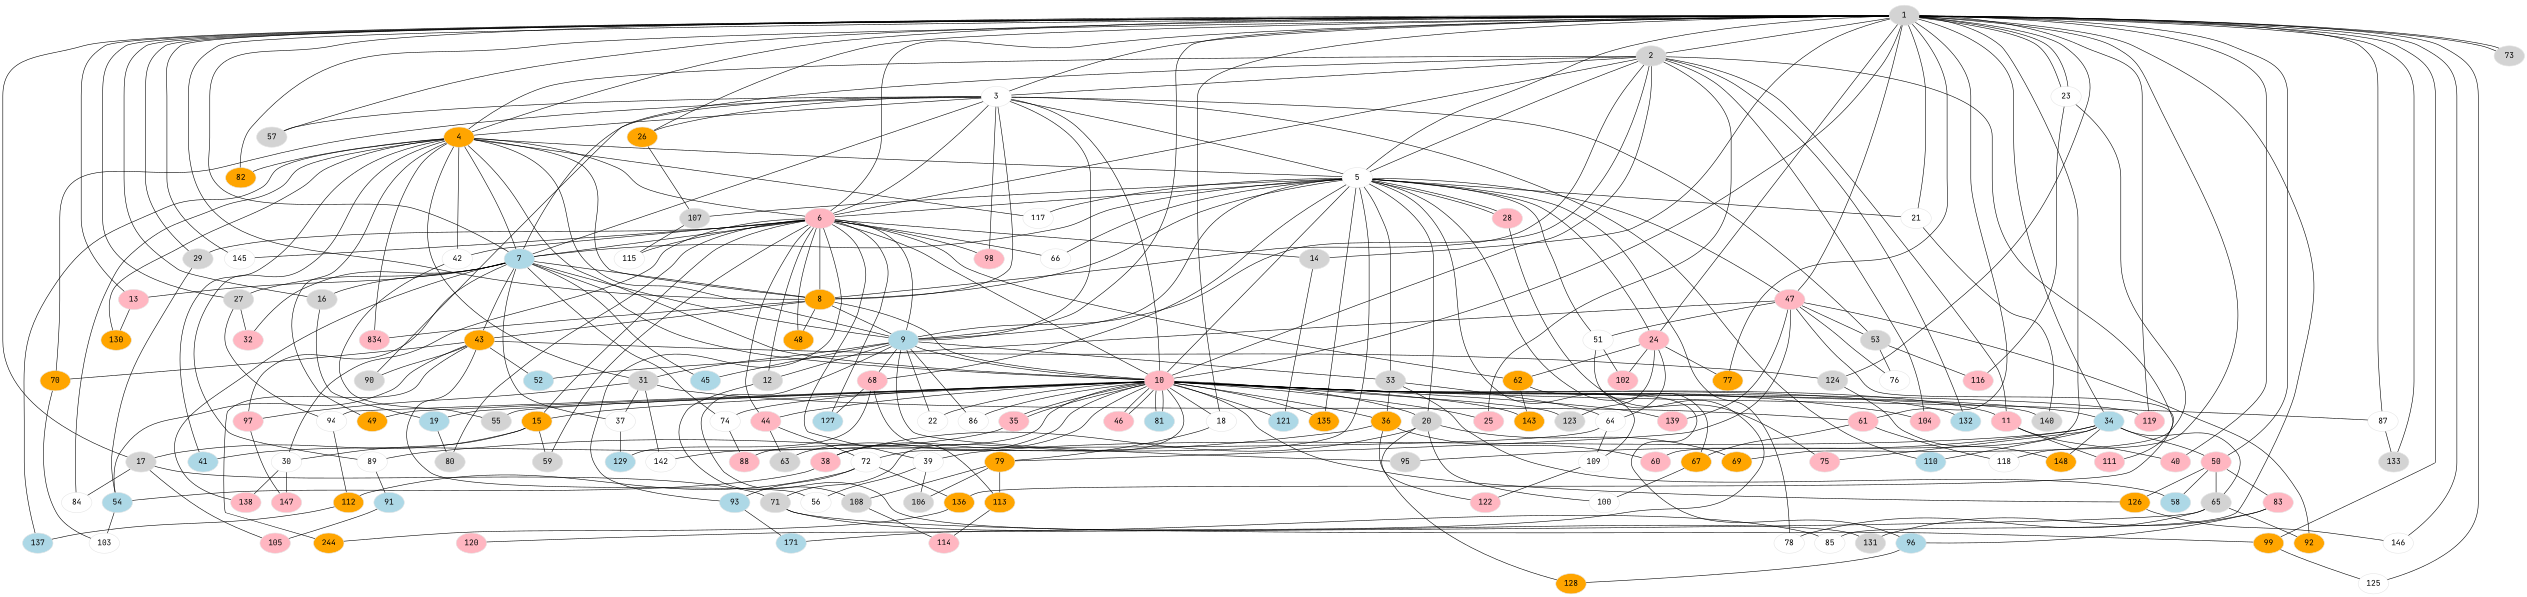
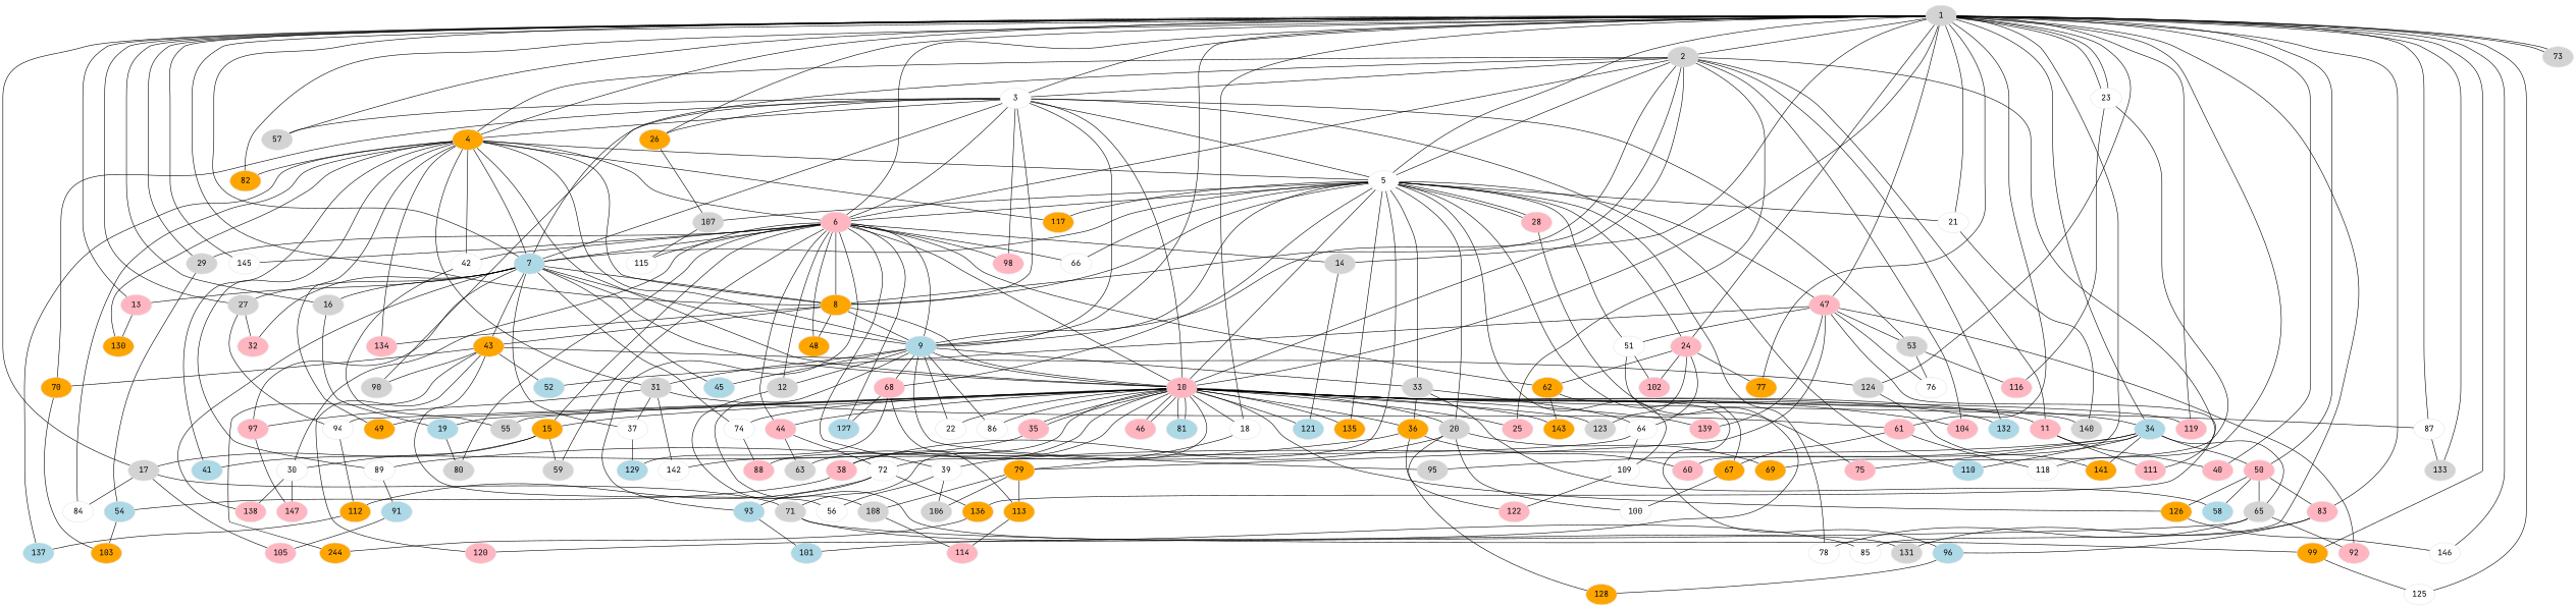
  graph {
    fontname="JetBrains Mono"
    node [color=gray90 fillcolor=lightpink fontname="JetBrains Mono" style=filled]
    edge [fontname="JetBrains Mono"]
    1 [fillcolor=lightgrey]
    2 [fillcolor=lightgrey]
    3 [fillcolor=white]
    4 [fillcolor=orange]
    5 [fillcolor=white]
    6
    7 [fillcolor=lightblue]
    8 [fillcolor=orange]
    9 [fillcolor=lightblue]
    10
    13
    14 [fillcolor=lightgrey]
    16 [fillcolor=lightgrey]
    17 [fillcolor=lightgrey]
    18 [fillcolor=white]
    21 [fillcolor=white]
    23 [fillcolor=white]
    24
    26 [fillcolor=orange]
    27 [fillcolor=lightgrey]
    29 [fillcolor=lightgrey]
    34 [fillcolor=lightblue]
    40
    47
    50
    57 [fillcolor=lightgrey]
    60
    61
    73 [fillcolor=lightgrey]
    77 [fillcolor=orange]
    82 [fillcolor=orange]
    83
    85 [fillcolor=white]
    87 [fillcolor=white]
    99 [fillcolor=orange]
    118 [fillcolor=white]
    119
    124 [fillcolor=lightgrey]
    125 [fillcolor=white]
    133 [fillcolor=lightgrey]
    145 [fillcolor=white]
    146 [fillcolor=white]
    11
    25
    104
    111
    132 [fillcolor=lightblue]
    53 [fillcolor=lightgrey]
    70 [fillcolor=orange]
    90 [fillcolor=lightgrey]
    98
    110 [fillcolor=lightblue]
    31 [fillcolor=lightgrey]
    41 [fillcolor=lightblue]
    42 [fillcolor=white]
    49 [fillcolor=orange]
    84 [fillcolor=white]
    89 [fillcolor=white]
-   117 [fillcolor=white]
+   117 [fillcolor=orange]
    130 [fillcolor=orange]
-   134 [label=834]
+   134
    137 [fillcolor=lightblue]
    20 [fillcolor=lightgrey]
    28
    33 [fillcolor=lightgrey]
    51 [fillcolor=white]
    66 [fillcolor=white]
    67 [fillcolor=orange]
    68
    72 [fillcolor=white]
    78 [fillcolor=white]
    107 [fillcolor=lightgrey]
    109 [fillcolor=white]
    135 [fillcolor=orange]
    12 [fillcolor=lightgrey]
    15 [fillcolor=orange]
    30 [fillcolor=white]
    39 [fillcolor=white]
    44
    48 [fillcolor=orange]
    59 [fillcolor=lightgrey]
    62 [fillcolor=orange]
    80 [fillcolor=lightgrey]
    93 [fillcolor=lightblue]
    115 [fillcolor=white]
    127 [fillcolor=lightblue]
    32
    37 [fillcolor=white]
    43 [fillcolor=orange]
    45 [fillcolor=lightblue]
    74 [fillcolor=white]
    97
    138
    22 [fillcolor=white]
    86 [fillcolor=white]
    95 [fillcolor=lightgrey]
    131 [fillcolor=lightgrey]
    19 [fillcolor=lightblue]
    35
    36 [fillcolor=orange]
    38
    46
    55 [fillcolor=lightgrey]
    63 [fillcolor=lightgrey]
    71 [fillcolor=lightgrey]
    81 [fillcolor=lightblue]
    88
    94 [fillcolor=white]
    121 [fillcolor=lightblue]
    123 [fillcolor=lightgrey]
    126 [fillcolor=orange]
    139
    140 [fillcolor=lightgrey]
    143 [fillcolor=orange]
    105
    79 [fillcolor=orange]
    69 [fillcolor=orange]
    116
    64 [fillcolor=white]
    102
    54 [fillcolor=lightblue]
    75
    65 [fillcolor=lightgrey]
-   141 [fillcolor=orange label=148]
+   141 [fillcolor=orange]
    52 [fillcolor=lightblue]
    76 [fillcolor=white]
-   92 [fillcolor=orange]
+   92
    136 [fillcolor=orange]
    58 [fillcolor=lightblue]
    96 [fillcolor=lightblue]
-   103 [fillcolor=white]
+   103 [fillcolor=orange]
    142 [fillcolor=white]
    91 [fillcolor=lightblue]
    100 [fillcolor=white]
    128 [fillcolor=orange]
-   101 [fillcolor=lightblue label=171]
+   101 [fillcolor=lightblue]
    129 [fillcolor=lightblue]
    113 [fillcolor=orange]
    112 [fillcolor=orange]
    122
    108 [fillcolor=lightgrey]
    147
    56 [fillcolor=white]
    106 [fillcolor=lightgrey]
    120
    n146 [fillcolor=orange label=244]
    114
    1 -- 2
    1 -- 3
    1 -- 4
    1 -- 5
    1 -- 6
    1 -- 7
    1 -- 8
    1 -- 9
    1 -- 10
    1 -- 13
    1 -- 14
    1 -- 16
    1 -- 17
    1 -- 18
    1 -- 21
    1 -- 23
    1 -- 23
    1 -- 24
    1 -- 26
    1 -- 27
    1 -- 29
    1 -- 34
    1 -- 40
    1 -- 47
    1 -- 50
    1 -- 57
    1 -- 60
    1 -- 61
    1 -- 73
    1 -- 73
    1 -- 77
    1 -- 82
+   1 -- 83
    1 -- 85
    1 -- 87
    1 -- 99
    1 -- 118
    1 -- 119
    1 -- 124
    1 -- 125
    1 -- 133
    1 -- 145
    1 -- 146
    2 -- 3
    2 -- 4
    2 -- 5
    2 -- 6
    2 -- 7
    2 -- 8
    2 -- 9
    2 -- 10
    2 -- 11
    2 -- 25
    2 -- 104
    2 -- 111
    2 -- 132
    3 -- 4
    3 -- 5
    3 -- 6
    3 -- 7
    3 -- 8
    3 -- 9
    3 -- 10
    3 -- 26
    3 -- 57
    3 -- 53
    3 -- 70
    3 -- 90
    3 -- 98
    3 -- 110
    4 -- 5
    4 -- 6
    4 -- 7
    4 -- 8
    4 -- 9
    4 -- 10
    4 -- 82
    4 -- 31
    4 -- 41
    4 -- 42
    4 -- 49
    4 -- 84
    4 -- 89
    4 -- 117
    4 -- 130
    4 -- 134
    4 -- 137
    5 -- 6
    5 -- 7
    5 -- 8
    5 -- 9
    5 -- 10
    5 -- 21
    5 -- 24
    5 -- 47
    5 -- 117
    5 -- 20
    5 -- 28
    5 -- 28
    5 -- 33
    5 -- 51
    5 -- 66
    5 -- 67
    5 -- 68
    5 -- 72
    5 -- 78
    5 -- 107
    5 -- 109
    5 -- 135
    6 -- 7
    6 -- 8
    6 -- 9
    6 -- 10
    6 -- 14
    6 -- 29
    6 -- 145
    6 -- 98
    6 -- 42
    6 -- 66
    6 -- 12
    6 -- 15
    6 -- 30
    6 -- 39
    6 -- 44
    6 -- 48
    6 -- 59
    6 -- 62
    6 -- 80
    6 -- 93
    6 -- 115
    6 -- 127
    7 -- 8
    7 -- 9
    7 -- 10
    7 -- 13
    7 -- 16
    7 -- 27
    7 -- 32
    7 -- 37
    7 -- 43
    7 -- 45
    7 -- 74
    7 -- 97
    7 -- 138
    8 -- 9
    8 -- 10
    8 -- 134
    8 -- 48
    8 -- 43
    9 -- 10
    9 -- 31
    9 -- 33
    9 -- 68
    9 -- 12
    9 -- 45
    9 -- 22
    9 -- 86
    9 -- 95
    9 -- 131
    10 -- 18
    10 -- 34
    10 -- 87
    10 -- 119
    10 -- 11
    10 -- 25
    10 -- 104
    10 -- 132
    10 -- 49
    10 -- 20
    10 -- 135
    10 -- 15
    10 -- 44
    10 -- 74
    10 -- 22
    10 -- 86
    10 -- 19
    10 -- 35
    10 -- 35
    10 -- 36
    10 -- 38
    10 -- 46
    10 -- 46
    10 -- 55
    10 -- 63
    10 -- 71
    10 -- 81
    10 -- 81
    10 -- 88
    10 -- 94
    10 -- 121
    10 -- 123
    10 -- 126
    10 -- 139
    10 -- 140
    10 -- 143
    13 -- 130
    14 -- 121
    16 -- 19
    17 -- 84
    17 -- 71
    17 -- 105
    18 -- 79
    21 -- 140
    23 -- 69
    23 -- 116
    24 -- 77
    24 -- 62
    24 -- 123
    24 -- 64
    24 -- 102
    26 -- 107
    27 -- 32
    27 -- 94
    29 -- 54
    34 -- 50
    34 -- 110
    34 -- 39
    34 -- 95
    34 -- 75
    34 -- 65
    34 -- 141
    47 -- 53
    47 -- 51
    47 -- 139
    47 -- 79
    47 -- 52
    47 -- 76
    47 -- 92
    47 -- 136
    50 -- 83
    50 -- 126
    50 -- 65
    50 -- 58
    61 -- 118
    61 -- 67
    83 -- 131
    83 -- 96
    87 -- 133
    99 -- 125
    124 -- 141
    11 -- 40
    11 -- 111
    53 -- 116
    53 -- 76
    70 -- 103
    31 -- 61
    31 -- 37
    31 -- 97
    31 -- 142
    42 -- 55
    89 -- 91
    20 -- 38
    20 -- 69
    20 -- 100
    20 -- 128
    28 -- 75
    33 -- 36
    33 -- 64
    33 -- 58
    51 -- 102
    51 -- 101
    67 -- 100
    68 -- 127
    68 -- 129
    68 -- 113
    72 -- 93
    72 -- 136
    72 -- 112
    107 -- 115
    109 -- 122
    12 -- 108
    15 -- 17
    15 -- 30
    15 -- 59
    30 -- 138
    30 -- 147
    39 -- 56
    39 -- 106
    44 -- 72
    44 -- 63
    62 -- 143
    62 -- 96
    93 -- 101
    37 -- 129
    43 -- 124
    43 -- 70
    43 -- 90
    43 -- 52
    43 -- 56
-   43 -- 54
+   43 -- 120
    43 -- n146
    74 -- 88
    97 -- 147
    19 -- 80
    35 -- 41
    36 -- 60
    36 -- 89
    36 -- 122
    38 -- 54
    71 -- 85
    71 -- 99
    94 -- 112
    126 -- 146
    79 -- 113
    79 -- 108
    79 -- 106
    64 -- 109
    64 -- 142
    54 -- 103
    65 -- 78
    65 -- 92
    65 -- 120
    136 -- n146
    96 -- 128
    91 -- 105
    113 -- 114
    112 -- 137
    108 -- 114
  }
